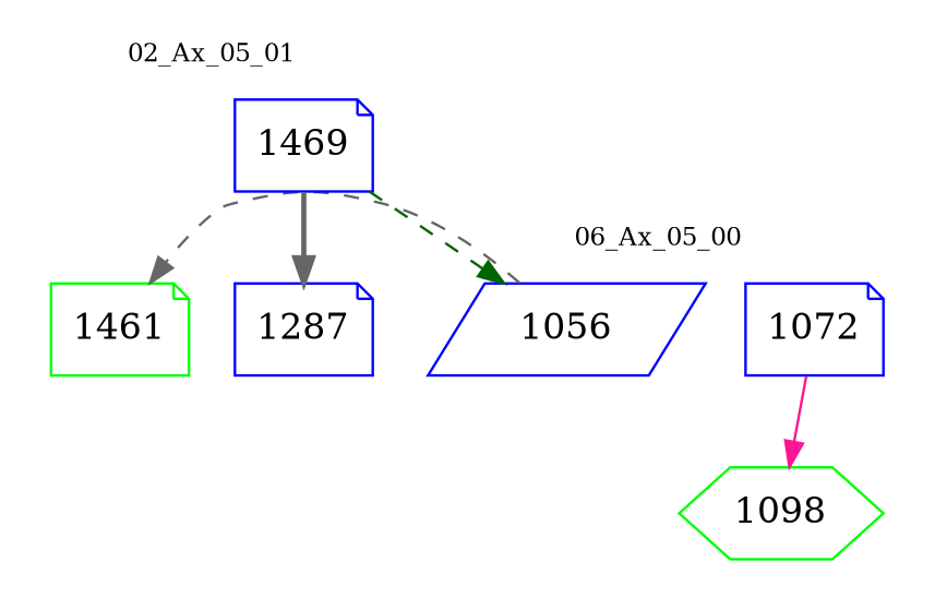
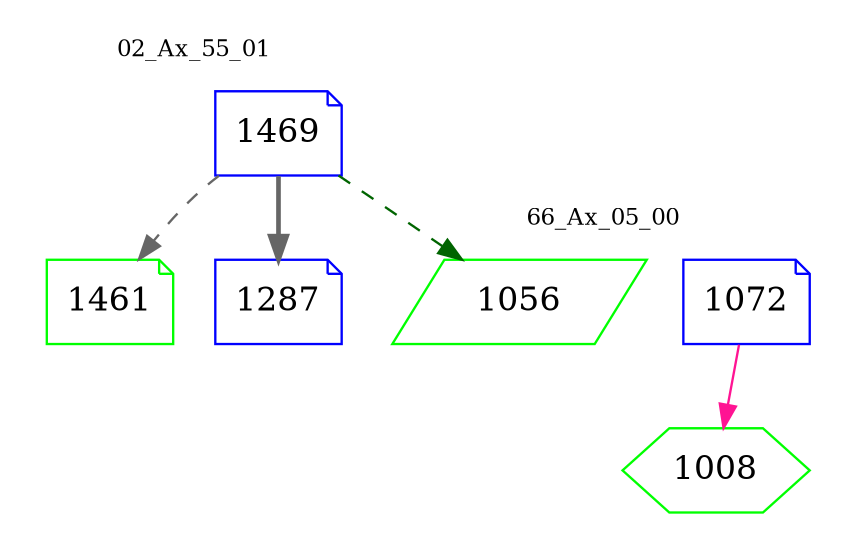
  digraph {
    node [color=blue shape=note]
    edge [color=gray40 style=dashed]
    n1 [label=1072]
-   n2 [label=1056 shape=parallelogram]
-   n3 [color=green label=1098 shape=hexagon]
+   n2 [color=green label=1056 shape=parallelogram]
+   n3 [color=green label=1008 shape=hexagon]
    n4 [label=1469]
    n5 [color=green label=1461]
    n6 [label=1287]
    subgraph cluster_1 {
      color=white
      fontsize=10
-     label="06_Ax_05_00"
+     label="66_Ax_05_00"
      n1
      n2
      n3
    }
    subgraph cluster_2 {
      color=white
      fontsize=10
-     label="02_Ax_05_01"
+     label="02_Ax_55_01"
      n4
      n5
      n6
    }
    n1 -> n3 [color=deeppink style=solid]
    n4 -> n2 [color=darkgreen]
-   n2 -> n5
+   n4 -> n5
    n4 -> n6 [style=bold]
  }
